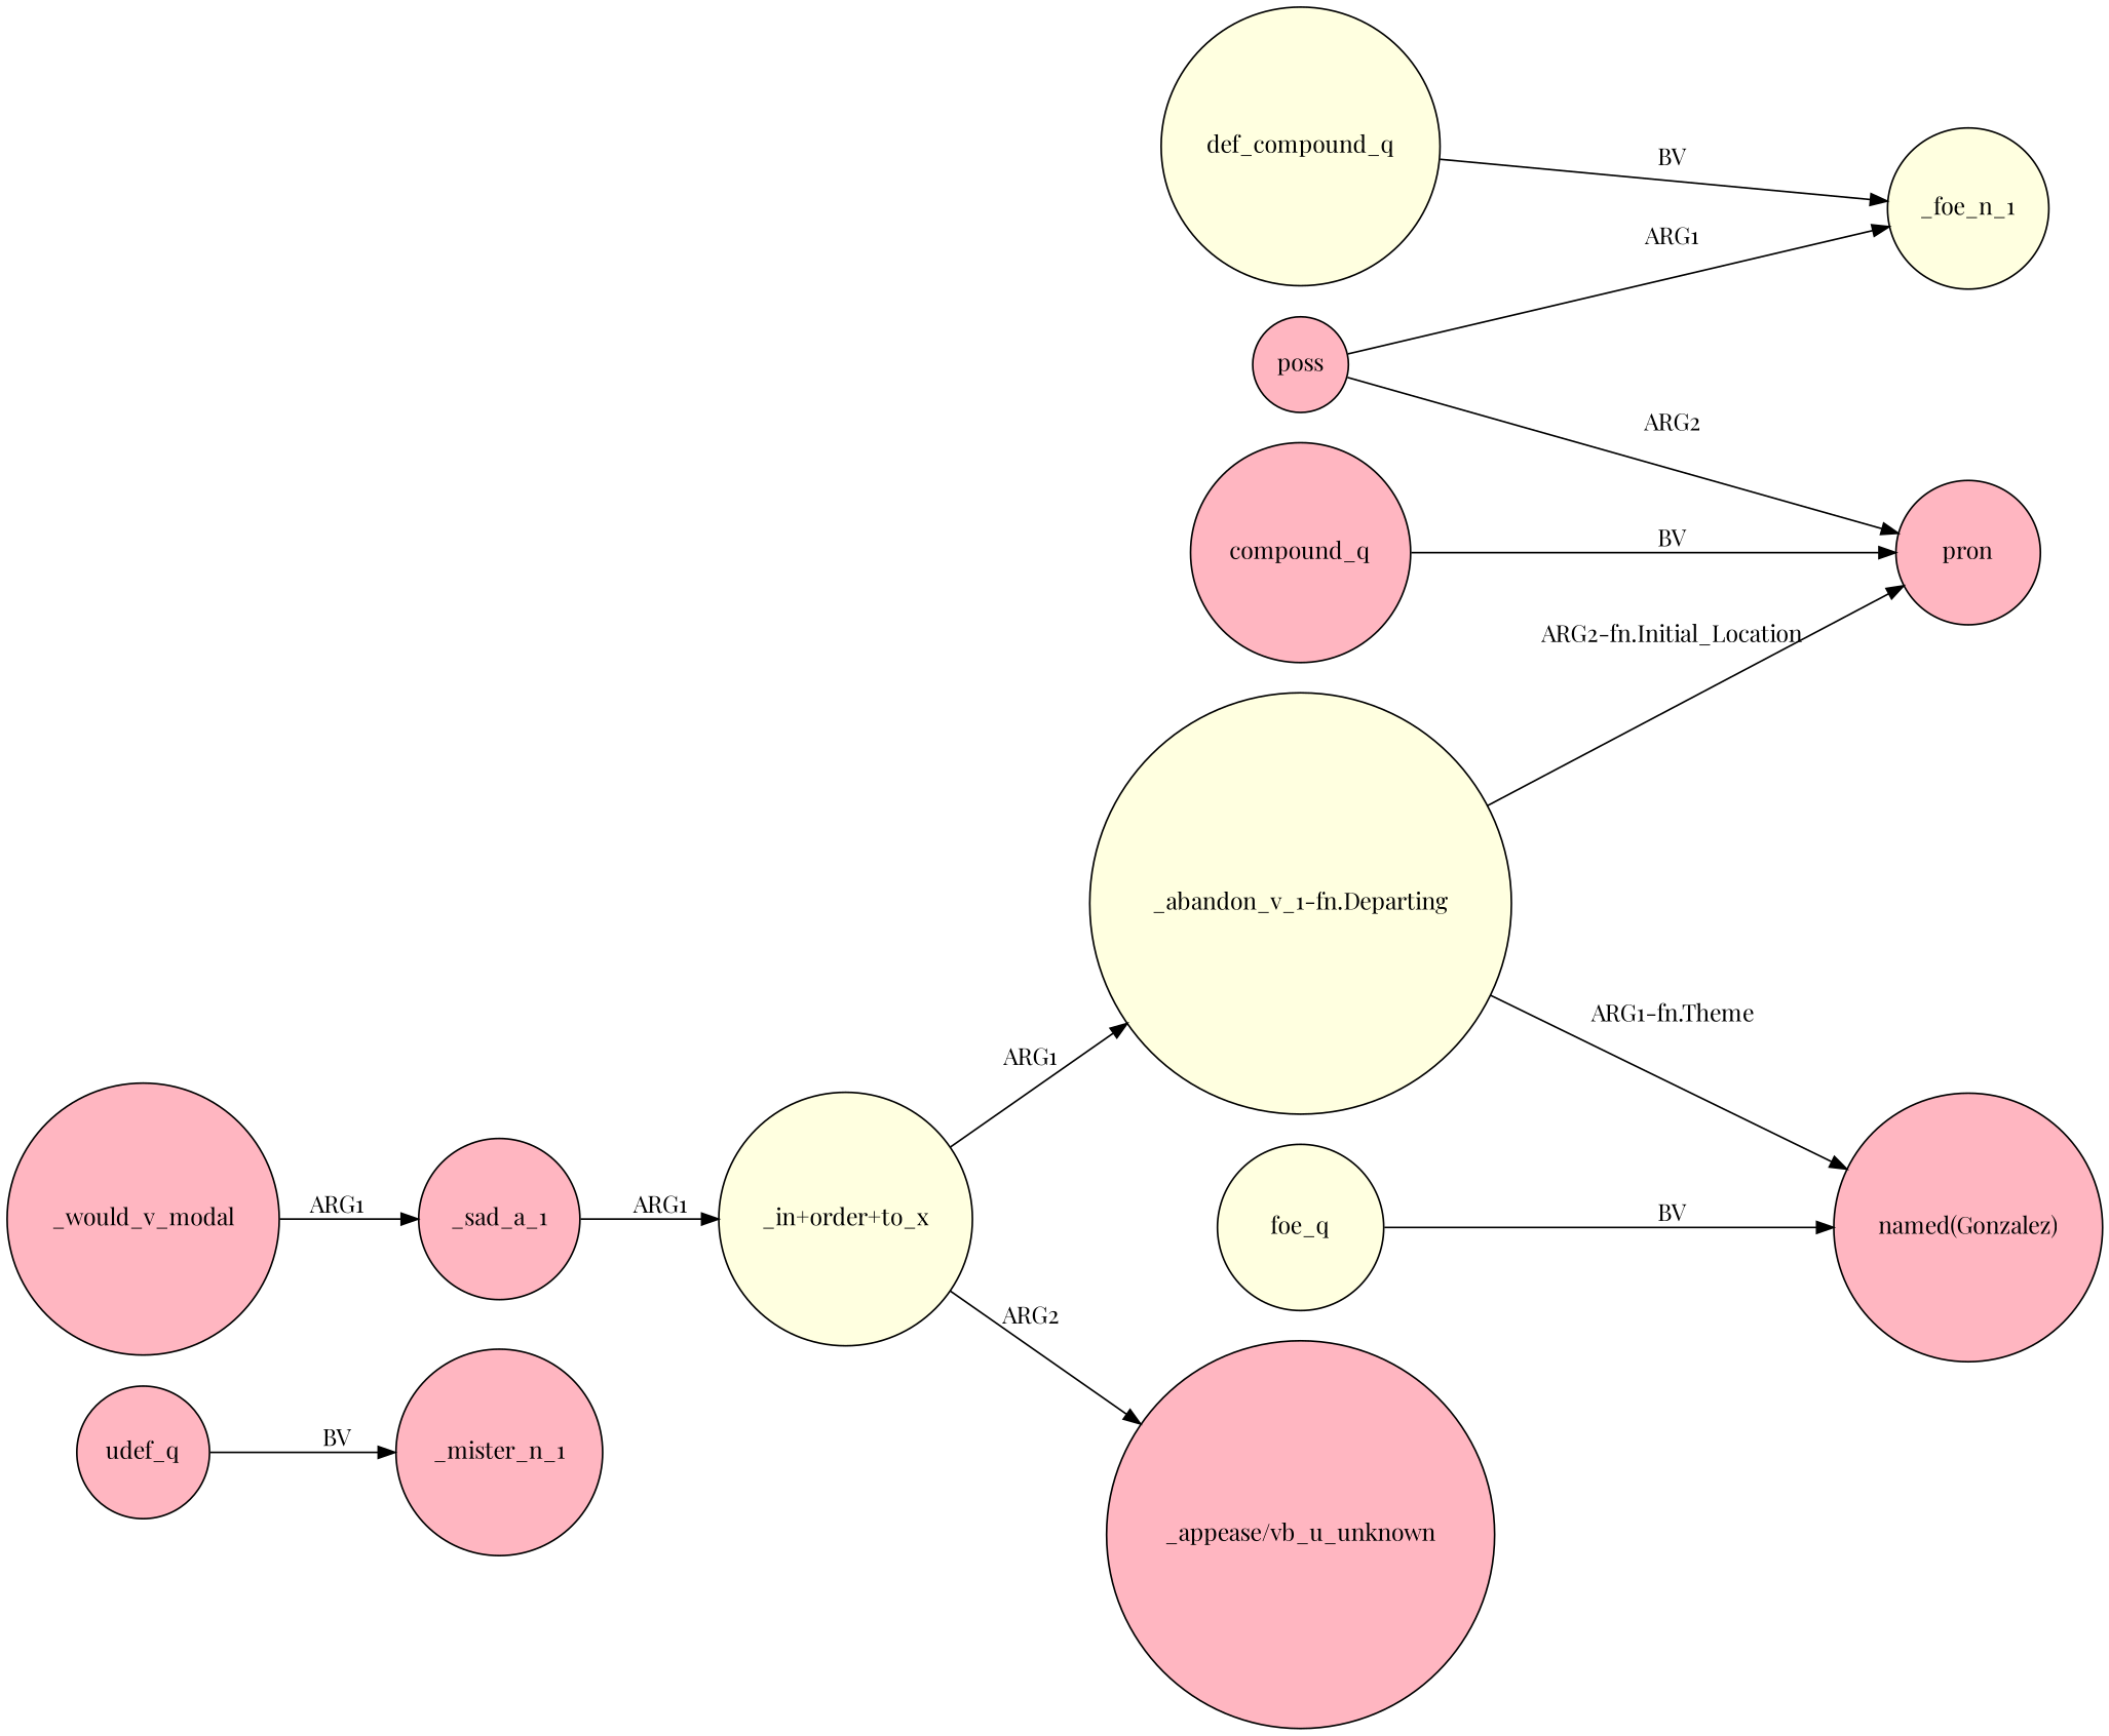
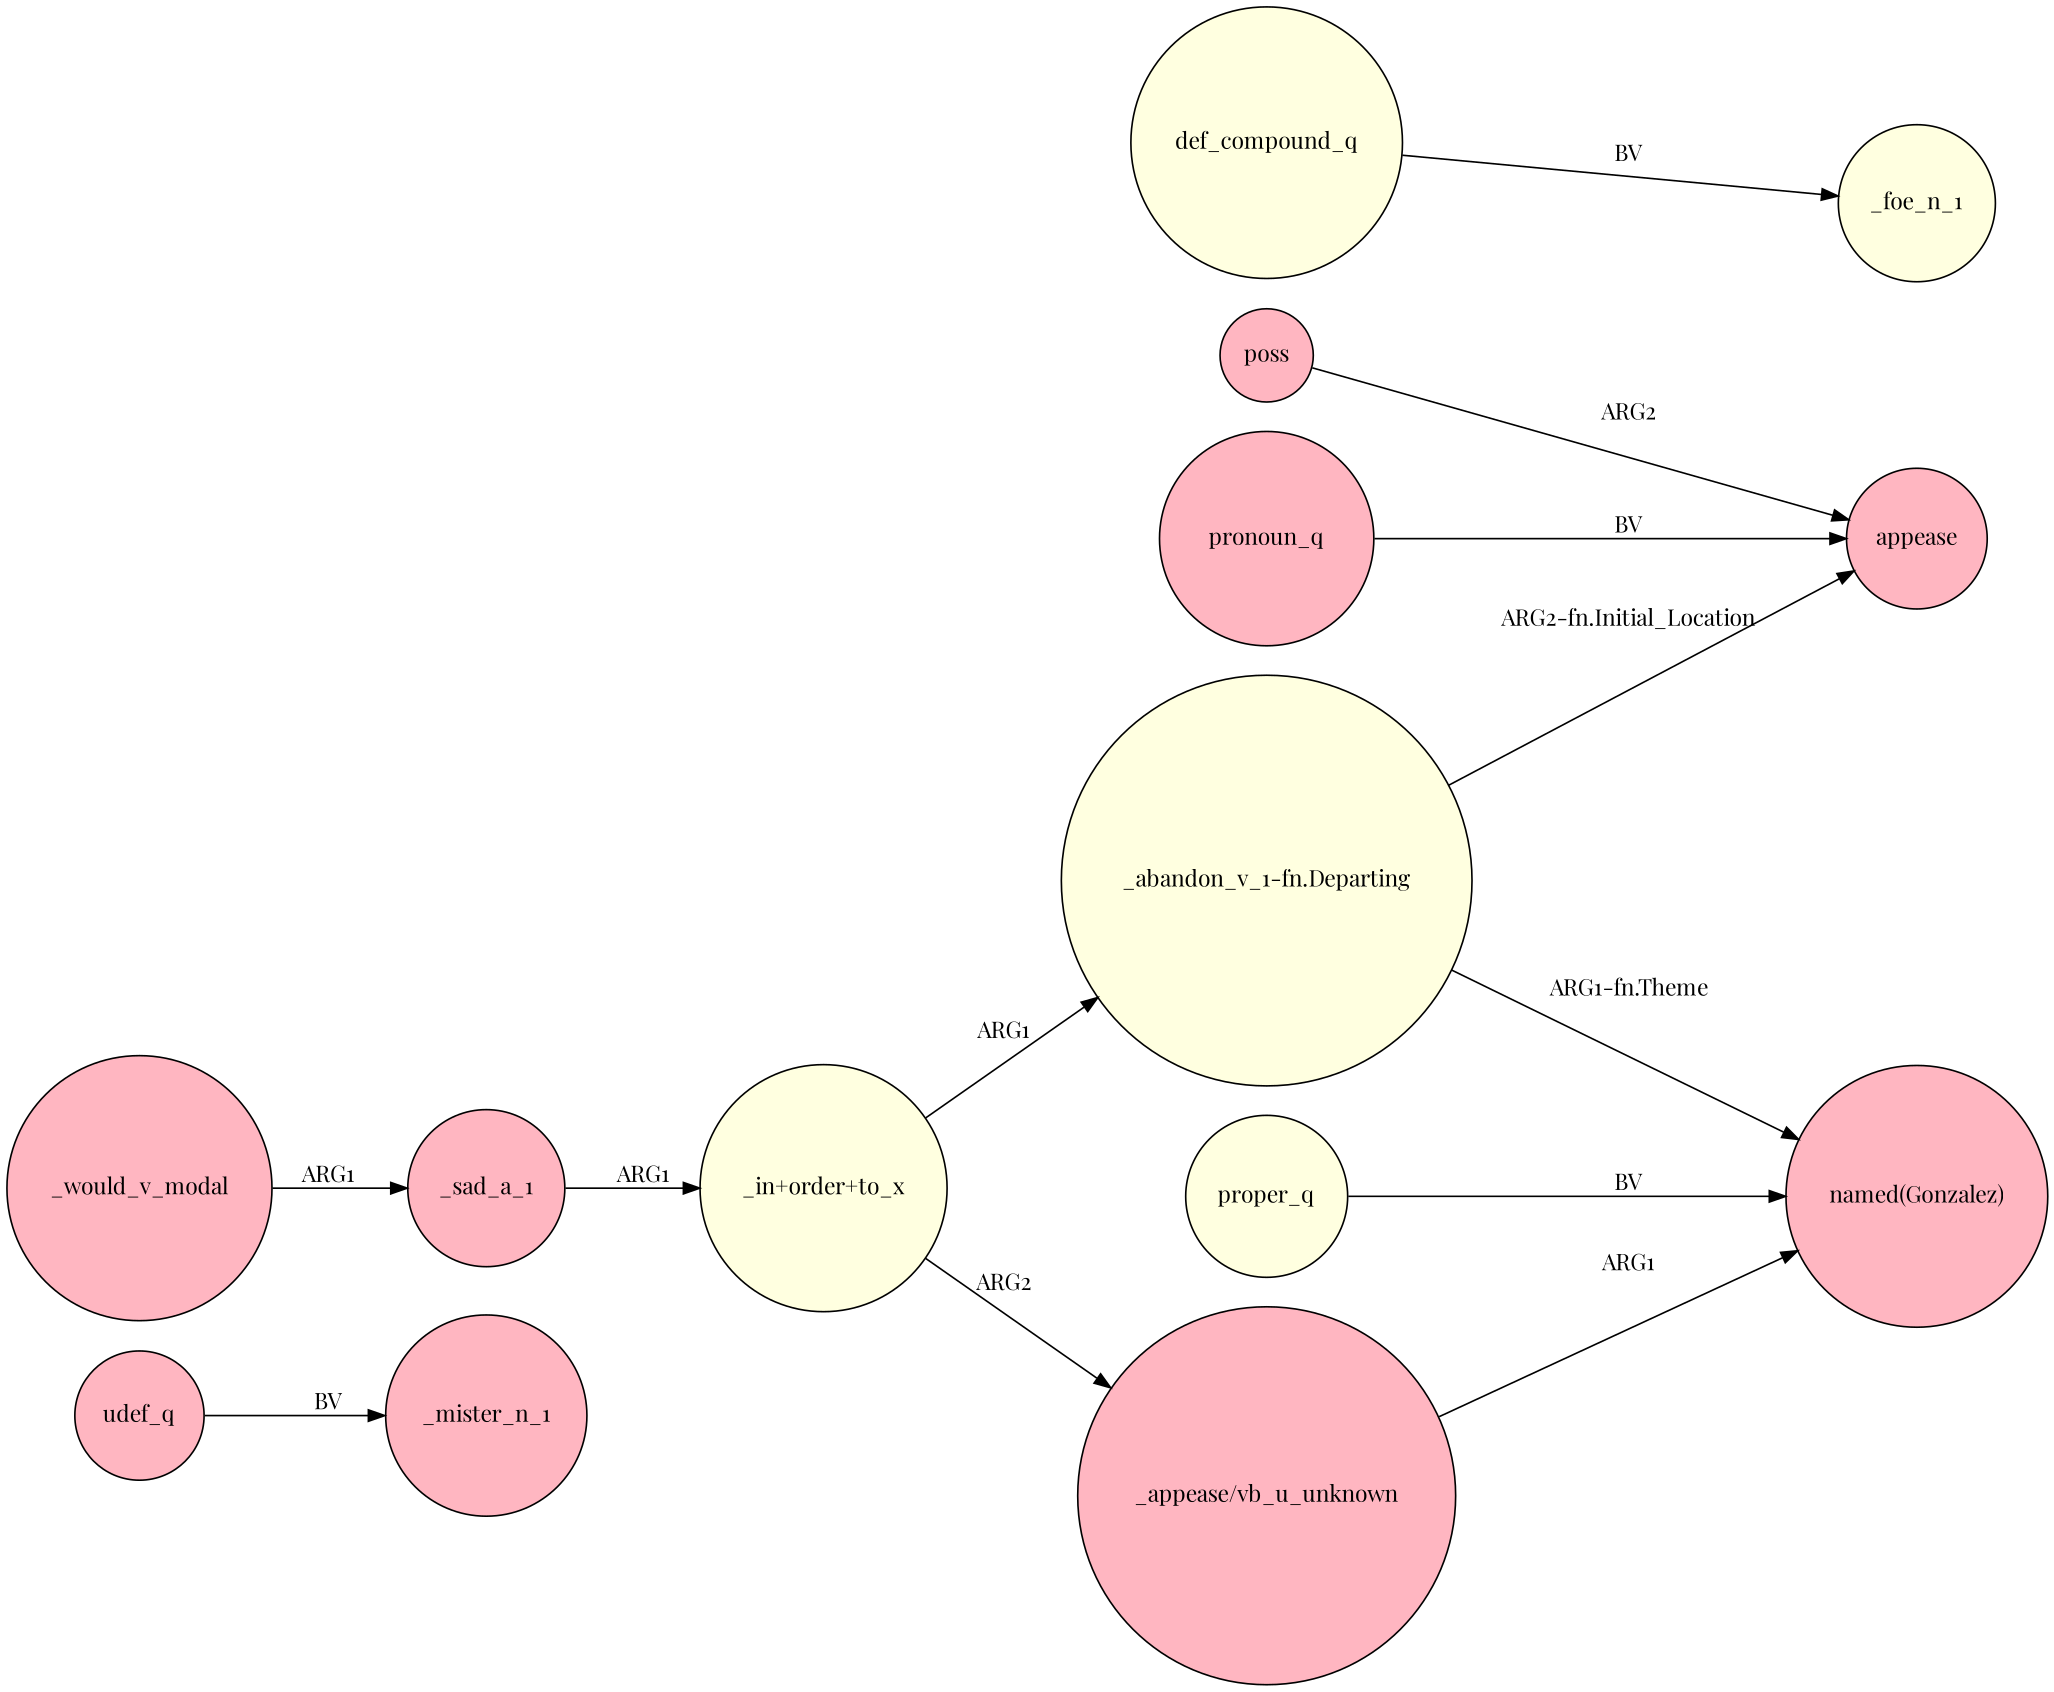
  digraph {
    fontname="Playfair Display"
    rankdir=LR
    node [fillcolor=lightpink fontname="Playfair Display" shape=circle style=filled]
    edge [fontname="Playfair Display"]
    udef_q
    _mister_n_1
-   proper_q [fillcolor=lightyellow label=foe_q]
+   proper_q [fillcolor=lightyellow]
    "named(Gonzalez)"
    n5 [fillcolor=lightyellow label=def_compound_q]
    _foe_n_1 [fillcolor=lightyellow]
    _would_v_modal
    _sad_a_1
    "_in+order+to_x" [fillcolor=lightyellow]
    "_appease/vb_u_unknown"
    "_abandon_v_1-fn.Departing" [fillcolor=lightyellow]
-   pron
+   pron [label=appease]
    poss
-   pronoun_q [label=compound_q]
+   pronoun_q
    udef_q -> _mister_n_1 [label=BV]
    proper_q -> "named(Gonzalez)" [label=BV]
    n5 -> _foe_n_1 [label=BV]
    _would_v_modal -> _sad_a_1 [label=ARG1]
    _sad_a_1 -> "_in+order+to_x" [label=ARG1]
    "_in+order+to_x" -> "_appease/vb_u_unknown" [label=ARG2]
    "_in+order+to_x" -> "_abandon_v_1-fn.Departing" [label=ARG1]
+   "_appease/vb_u_unknown" -> "named(Gonzalez)" [label=ARG1]
    "_abandon_v_1-fn.Departing" -> "named(Gonzalez)" [label="ARG1-fn.Theme"]
    "_abandon_v_1-fn.Departing" -> pron [label="ARG2-fn.Initial_Location"]
-   poss -> _foe_n_1 [label=ARG1]
    poss -> pron [label=ARG2]
    pronoun_q -> pron [label=BV]
  }
